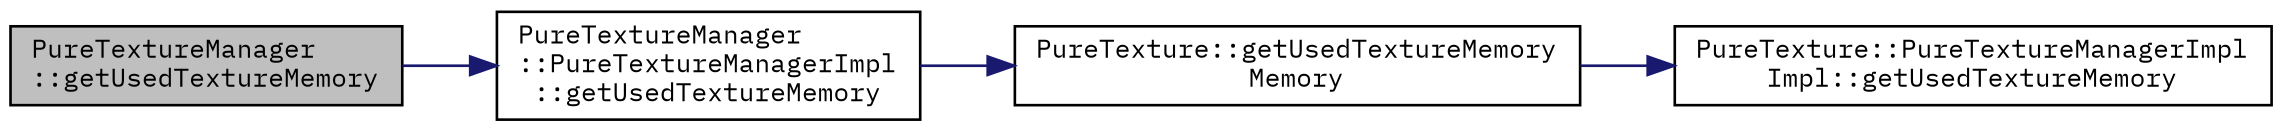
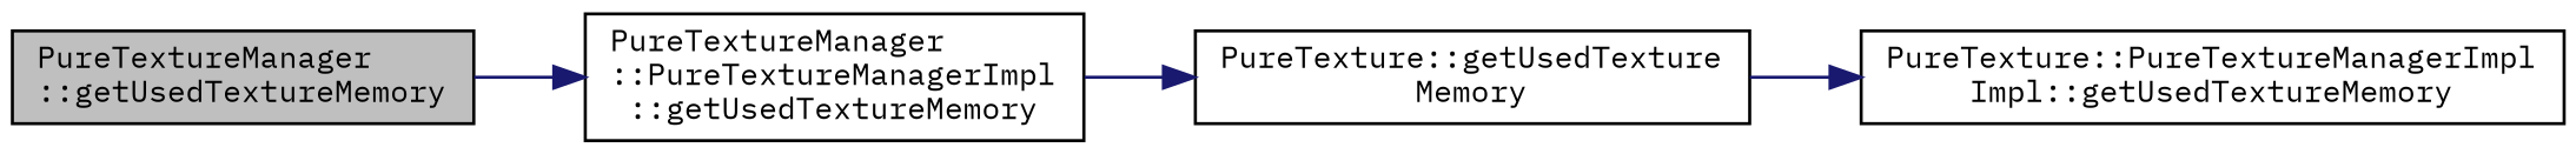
  digraph {
    fontname="IBM Plex Mono"
    rankdir=LR
    node [color=black fillcolor=white fontname="IBM Plex Mono" fontsize=10 shape=record style=filled]
    edge [color=midnightblue fontname="IBM Plex Mono" fontsize=10 labelfontname=Helvetica labelfontsize=10 style=solid]
    n1 [fillcolor=grey75 fontcolor=black height=0.2 label="PureTextureManager\l::getUsedTextureMemory" width=0.4]
    n2 [height=0.2 label="PureTextureManager\l::PureTextureManagerImpl\l::getUsedTextureMemory" width=0.4]
-   n3 [height=0.2 label="PureTexture::getUsedTextureMemory\lMemory" width=0.4]
+   n3 [height=0.2 label="PureTexture::getUsedTexture\lMemory" width=0.4]
    n4 [height=0.2 label="PureTexture::PureTextureManagerImpl\lImpl::getUsedTextureMemory" width=0.4]
    n1 -> n2
    n2 -> n3
    n3 -> n4
  }
